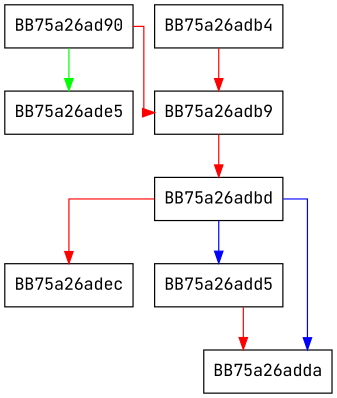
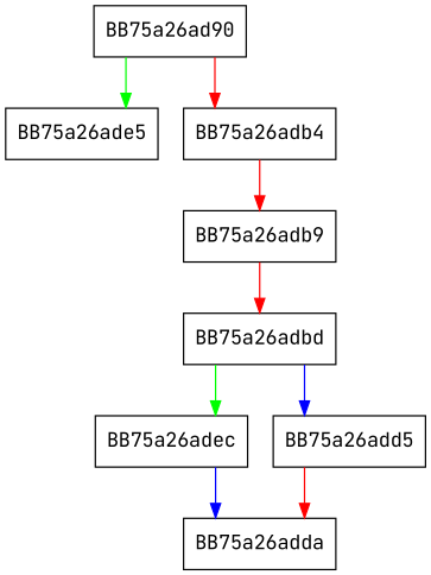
  digraph {
    fontname="JetBrains Mono"
    splines=ortho
    node [fontname="JetBrains Mono" shape=box]
    edge [color=red fontname="JetBrains Mono"]
    BB75a26ad90
    BB75a26ade5
    BB75a26adb4
    BB75a26adb9
    BB75a26adbd
    BB75a26adec
    BB75a26add5
    BB75a26adda
    BB75a26ad90 -> BB75a26ade5 [color=green]
-   BB75a26ad90 -> BB75a26adb9
+   BB75a26ad90 -> BB75a26adb4
    BB75a26adb4 -> BB75a26adb9
    BB75a26adb9 -> BB75a26adbd
-   BB75a26adbd -> BB75a26adec
+   BB75a26adbd -> BB75a26adec [color=green]
    BB75a26adbd -> BB75a26add5 [color=blue]
-   BB75a26adbd -> BB75a26adda [color=blue]
+   BB75a26adec -> BB75a26adda [color=blue]
    BB75a26add5 -> BB75a26adda
  }
